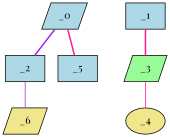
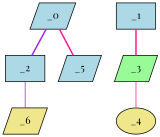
  graph {
    fontname="Playfair Display"
    node [fillcolor=lightblue fontname="Playfair Display" shape=parallelogram style=filled x=0.73]
    edge [color=deeppink fontname="Playfair Display" style=bold]
    _0 [y=2.87]
    _2 [shape=box y=0.64]
-   _5 [shape=box x=2.25238 y=2.39517]
+   _5 [x=2.25238 y=2.39517]
    _6 [fillcolor=khaki x=2.7703 y=1.54926]
    _1 [shape=box x=2.20564 y=2.77666]
    _3 [fillcolor=palegreen x=0.356638 y=1.93337]
    _4 [fillcolor=khaki shape=ellipse x=1.62828 y=0.365445]
    _0 -- _2 [color=purple]
    _0 -- _5
    _2 -- _6 [color=purple style=solid]
    _1 -- _3
    _3 -- _4 [style=solid]
  }
